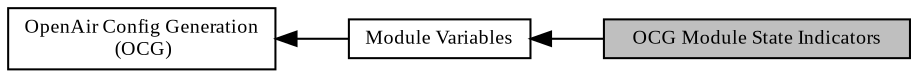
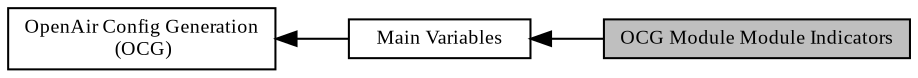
  digraph {
    fontname="Liberation Serif"
    rankdir=LR
    node [color=black fillcolor=white fontname="Liberation Serif" fontsize=10 shape=box style=filled]
    edge [dir=back fontname="Liberation Serif" fontsize=10 labelfontname=Helvetica labelfontsize=10 shape=plaintext style=solid]
-   n1 [fillcolor=grey75 fontcolor=black height=0.2 label="OCG Module State Indicators" width=0.4]
+   n1 [fillcolor=grey75 fontcolor=black height=0.2 label="OCG Module Module Indicators" width=0.4]
    n2 [height=0.2 label="OpenAir Config Generation\l (OCG)" width=0.4]
-   n3 [height=0.2 label="Module Variables" width=0.4]
+   n3 [height=0.2 label="Main Variables" width=0.4]
    n2 -> n3
    n3 -> n1
  }
